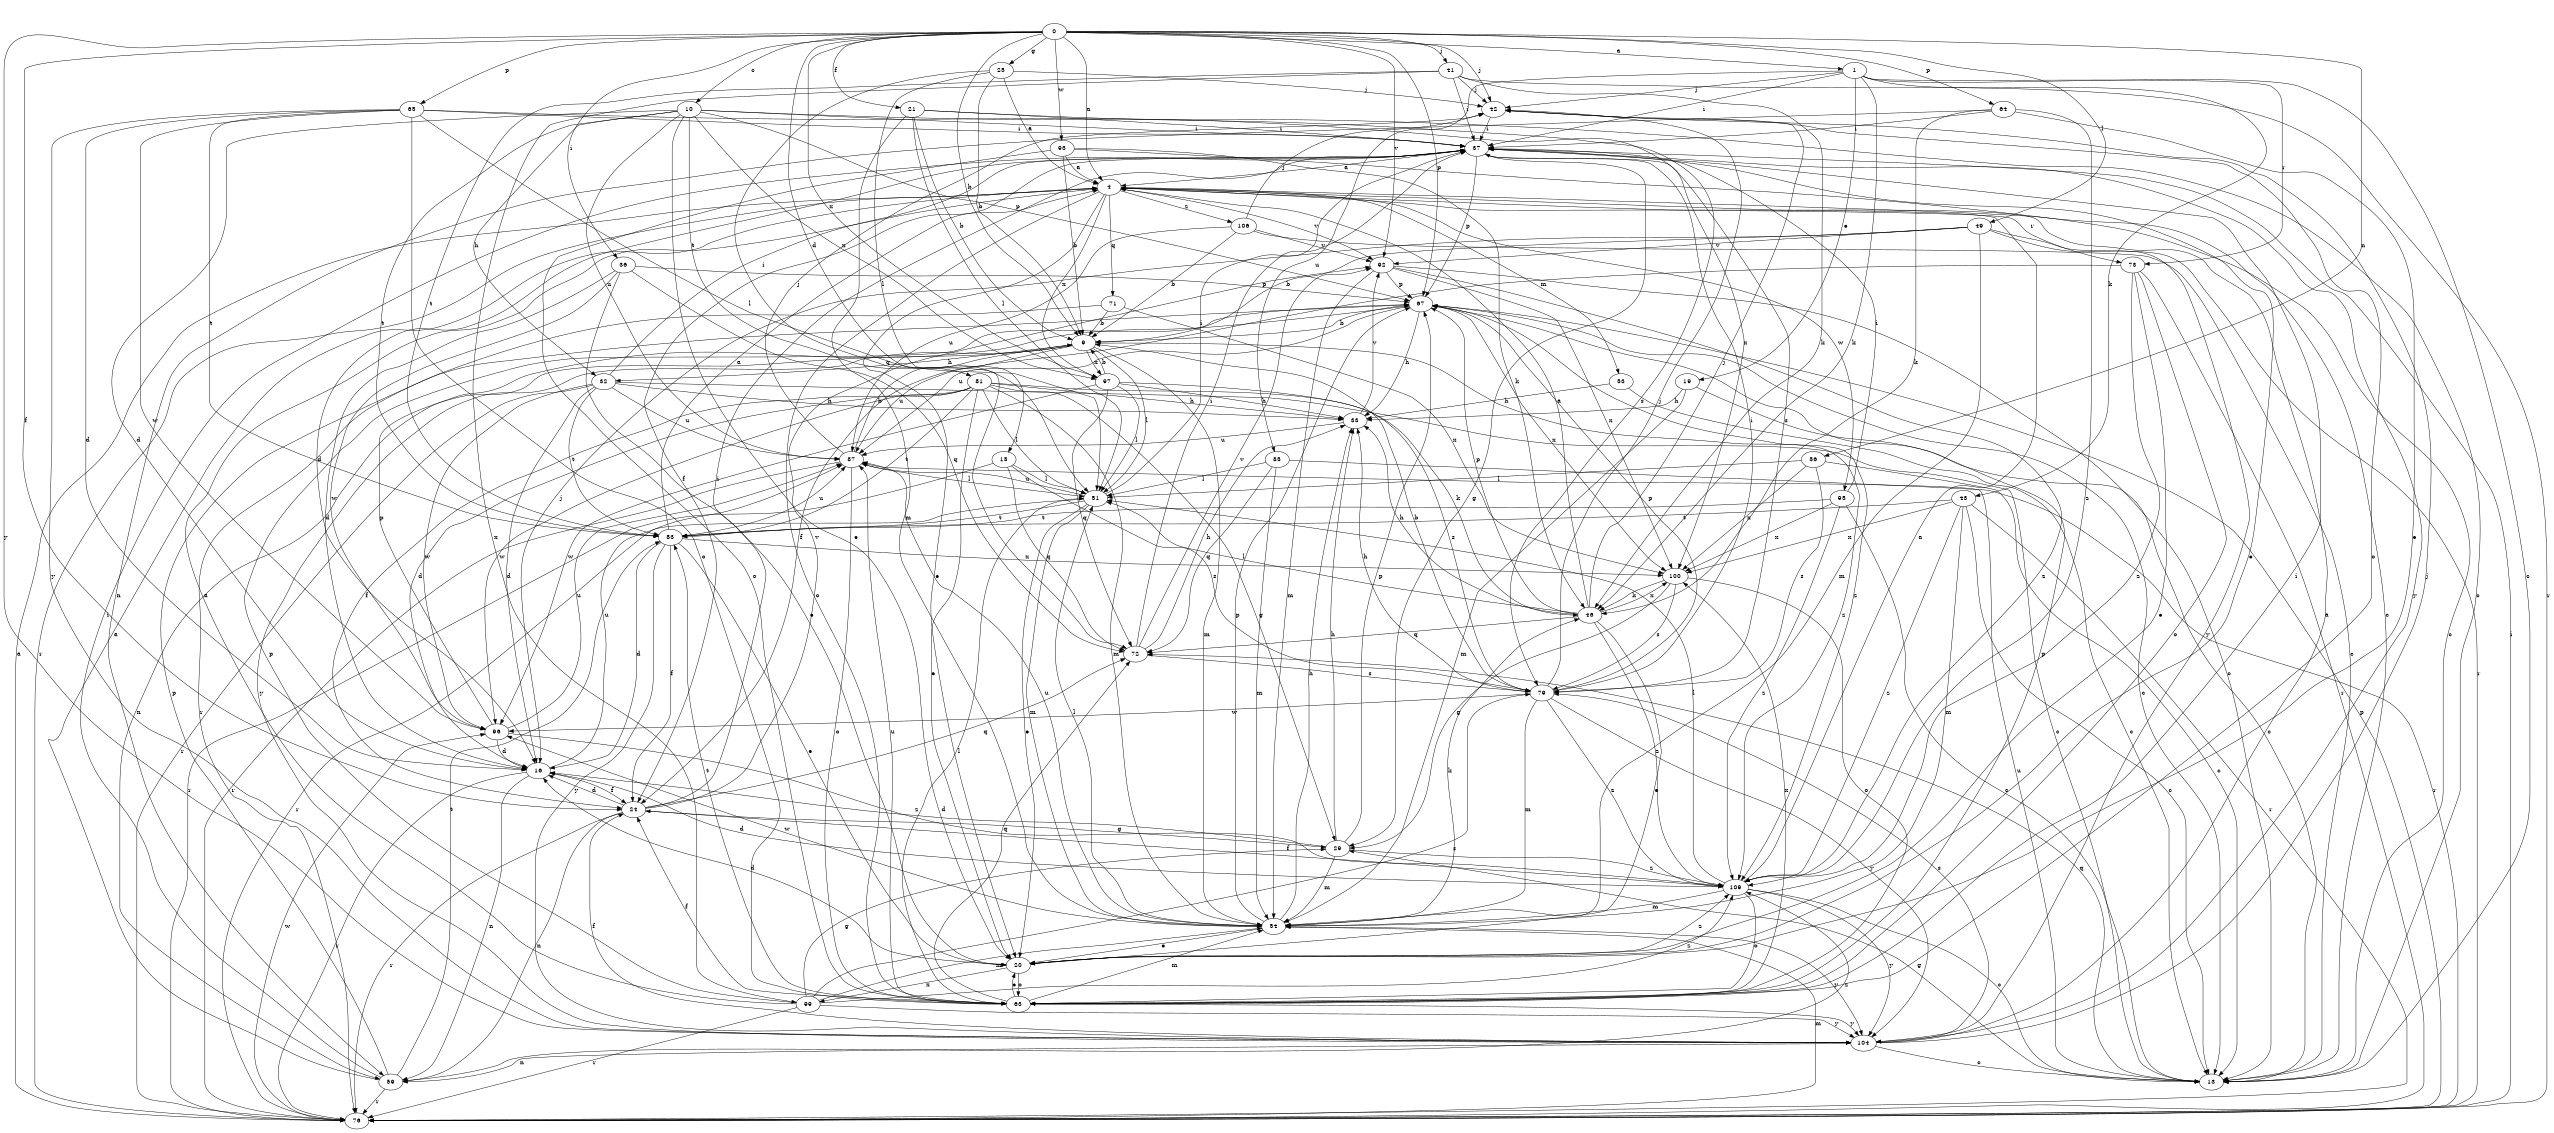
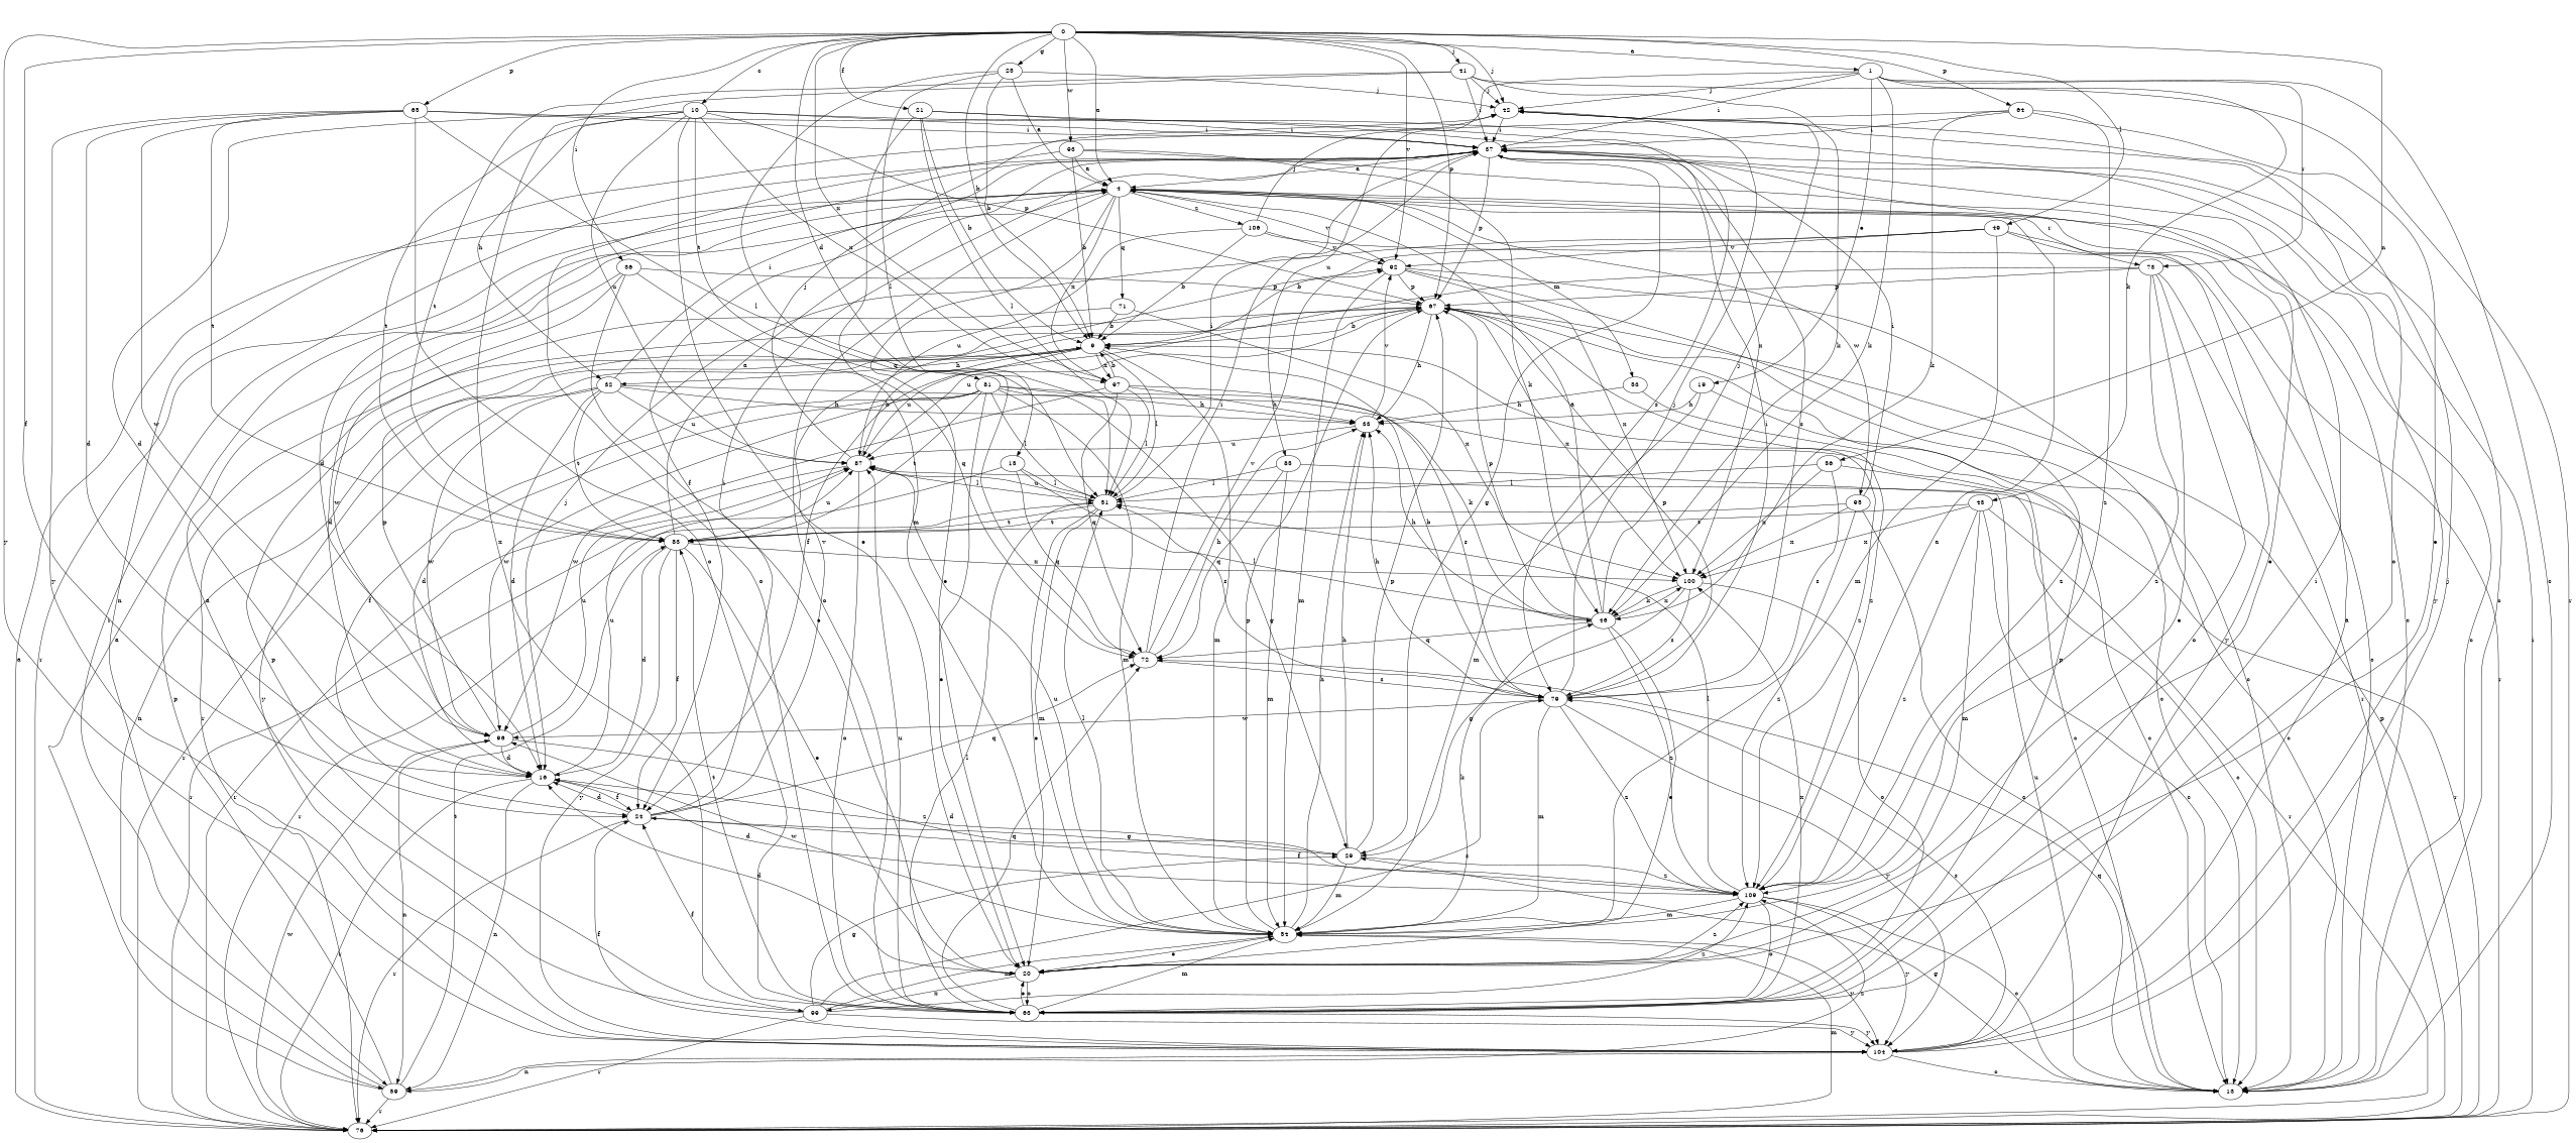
  strict digraph {
    0
    1
    4
    9
    10
    15
    21
    24
    25
    36
    41
    42
    49
    56
    64
    65
    67
    92
    93
    97
    104
    13
    19
    37
    43
    46
    73
    85
    20
    53
    63
    71
    76
    95
    106
    32
    51
    54
    59
    87
    109
    16
    81
    83
    72
    79
    29
    96
    99
    100
    33
    0 -> 1 [label=a]
    0 -> 4 [label=a]
    0 -> 9 [label=b]
    0 -> 10 [label=c]
    0 -> 15 [label=d]
    0 -> 21 [label=f]
    0 -> 24 [label=f]
    0 -> 25 [label=g]
    0 -> 36 [label=i]
    0 -> 41 [label=j]
    0 -> 42 [label=j]
    0 -> 49 [label=l]
    0 -> 56 [label=n]
    0 -> 64 [label=p]
    0 -> 65 [label=p]
    0 -> 67 [label=p]
    0 -> 92 [label=v]
    0 -> 93 [label=w]
    0 -> 97 [label=x]
    0 -> 104 [label=y]
    1 -> 42 [label=j]
    1 -> 13 [label=c]
    1 -> 19 [label=e]
    1 -> 37 [label=i]
    1 -> 43 [label=k]
    1 -> 46 [label=k]
    1 -> 73 [label=r]
    1 -> 85 [label=u]
    4 -> 92 [label=v]
    4 -> 97 [label=x]
    4 -> 13 [label=c]
    4 -> 73 [label=r]
    4 -> 20 [label=e]
    4 -> 53 [label=m]
    4 -> 63 [label=o]
    4 -> 71 [label=q]
    4 -> 76 [label=r]
    4 -> 95 [label=w]
    4 -> 106 [label=z]
    9 -> 97 [label=x]
    9 -> 104 [label=y]
    9 -> 32 [label=h]
    9 -> 51 [label=l]
    9 -> 54 [label=m]
    9 -> 59 [label=n]
    9 -> 87 [label=u]
    9 -> 109 [label=z]
    10 -> 67 [label=p]
    10 -> 97 [label=x]
    10 -> 13 [label=c]
    10 -> 37 [label=i]
    10 -> 20 [label=e]
    10 -> 32 [label=h]
    10 -> 87 [label=u]
    10 -> 16 [label=d]
    10 -> 81 [label=t]
    10 -> 83 [label=t]
    15 -> 76 [label=r]
    15 -> 51 [label=l]
    15 -> 72 [label=q]
    15 -> 79 [label=s]
    21 -> 9 [label=b]
    21 -> 37 [label=i]
    21 -> 51 [label=l]
    21 -> 54 [label=m]
    21 -> 79 [label=s]
    24 -> 92 [label=v]
    24 -> 37 [label=i]
    24 -> 76 [label=r]
-   24 -> 59 [label=n]
+   96 -> 59 [label=n]
    24 -> 16 [label=d]
    24 -> 72 [label=q]
    24 -> 29 [label=g]
    25 -> 4 [label=a]
    25 -> 9 [label=b]
    25 -> 42 [label=j]
    25 -> 51 [label=l]
    25 -> 72 [label=q]
    36 -> 67 [label=p]
    36 -> 20 [label=e]
    36 -> 16 [label=d]
    36 -> 72 [label=q]
    36 -> 96 [label=w]
    41 -> 42 [label=j]
    41 -> 37 [label=i]
    41 -> 46 [label=k]
    41 -> 76 [label=r]
    41 -> 83 [label=t]
    41 -> 99 [label=x]
    42 -> 37 [label=i]
    42 -> 63 [label=o]
    49 -> 9 [label=b]
    49 -> 92 [label=v]
    49 -> 104 [label=y]
    49 -> 76 [label=r]
    49 -> 54 [label=m]
    49 -> 16 [label=j]
    56 -> 13 [label=c]
    56 -> 51 [label=l]
    56 -> 79 [label=s]
    56 -> 100 [label=x]
    64 -> 37 [label=i]
    64 -> 46 [label=k]
    64 -> 20 [label=e]
    64 -> 59 [label=n]
    64 -> 109 [label=z]
    65 -> 104 [label=y]
    65 -> 37 [label=i]
    65 -> 63 [label=o]
    65 -> 51 [label=l]
    65 -> 16 [label=d]
    65 -> 83 [label=t]
    65 -> 96 [label=w]
    65 -> 100 [label=x]
    67 -> 9 [label=b]
    67 -> 13 [label=c]
    67 -> 87 [label=u]
    67 -> 109 [label=z]
    67 -> 100 [label=x]
    67 -> 33 [label=h]
    92 -> 67 [label=p]
    92 -> 13 [label=c]
    92 -> 54 [label=m]
    92 -> 109 [label=z]
    92 -> 100 [label=x]
    93 -> 4 [label=a]
    93 -> 9 [label=b]
    93 -> 13 [label=c]
    93 -> 46 [label=k]
    93 -> 63 [label=o]
    97 -> 9 [label=b]
    97 -> 51 [label=l]
    97 -> 72 [label=q]
    97 -> 79 [label=s]
    97 -> 96 [label=w]
    97 -> 33 [label=h]
    104 -> 4 [label=a]
    104 -> 24 [label=f]
    104 -> 42 [label=j]
    104 -> 13 [label=c]
    104 -> 59 [label=n]
    104 -> 79 [label=s]
    13 -> 87 [label=u]
    13 -> 72 [label=q]
    13 -> 29 [label=g]
    19 -> 13 [label=c]
    19 -> 54 [label=m]
    19 -> 33 [label=h]
    37 -> 4 [label=a]
    37 -> 24 [label=f]
    37 -> 67 [label=p]
    37 -> 104 [label=y]
    37 -> 20 [label=e]
    37 -> 16 [label=d]
    37 -> 79 [label=s]
    37 -> 29 [label=g]
    43 -> 13 [label=c]
    43 -> 76 [label=r]
    43 -> 54 [label=m]
    43 -> 109 [label=z]
    43 -> 83 [label=t]
    43 -> 100 [label=x]
    46 -> 4 [label=a]
    46 -> 42 [label=j]
    46 -> 67 [label=p]
    46 -> 20 [label=e]
    46 -> 51 [label=l]
    46 -> 109 [label=z]
    46 -> 72 [label=q]
    46 -> 100 [label=x]
    46 -> 33 [label=h]
    73 -> 24 [label=f]
+   73 -> 67 [label=p]
    73 -> 20 [label=e]
    73 -> 63 [label=o]
    73 -> 76 [label=r]
    73 -> 109 [label=z]
    85 -> 76 [label=r]
    85 -> 51 [label=l]
    85 -> 54 [label=m]
    85 -> 72 [label=q]
    20 -> 63 [label=o]
    20 -> 109 [label=z]
    20 -> 16 [label=d]
    20 -> 99 [label=x]
    53 -> 13 [label=c]
    53 -> 33 [label=h]
    63 -> 24 [label=f]
    63 -> 67 [label=p]
    63 -> 104 [label=y]
    63 -> 37 [label=i]
    63 -> 20 [label=e]
    63 -> 51 [label=l]
    63 -> 54 [label=m]
    63 -> 87 [label=u]
    63 -> 83 [label=t]
    63 -> 72 [label=q]
    63 -> 100 [label=x]
    71 -> 9 [label=b]
    71 -> 76 [label=r]
    71 -> 100 [label=x]
    76 -> 4 [label=a]
    76 -> 67 [label=p]
    76 -> 37 [label=i]
    76 -> 54 [label=m]
    76 -> 96 [label=w]
    95 -> 13 [label=c]
    95 -> 37 [label=i]
    95 -> 109 [label=z]
    95 -> 83 [label=t]
    95 -> 100 [label=x]
    106 -> 9 [label=b]
    106 -> 42 [label=j]
    106 -> 92 [label=v]
    106 -> 13 [label=c]
    106 -> 87 [label=u]
    32 -> 13 [label=c]
    32 -> 37 [label=i]
    32 -> 76 [label=r]
    32 -> 87 [label=u]
    32 -> 16 [label=d]
    32 -> 83 [label=t]
    32 -> 96 [label=w]
    32 -> 33 [label=h]
    51 -> 37 [label=i]
    51 -> 20 [label=e]
    51 -> 76 [label=r]
    51 -> 54 [label=m]
    51 -> 87 [label=u]
    51 -> 83 [label=t]
    54 -> 67 [label=p]
    54 -> 104 [label=y]
    54 -> 46 [label=k]
    54 -> 20 [label=e]
    54 -> 51 [label=l]
    54 -> 87 [label=u]
    54 -> 96 [label=w]
    54 -> 33 [label=h]
    59 -> 4 [label=a]
    59 -> 67 [label=p]
    59 -> 37 [label=i]
    59 -> 76 [label=r]
    59 -> 109 [label=z]
    59 -> 83 [label=t]
    87 -> 9 [label=b]
    87 -> 42 [label=j]
    87 -> 63 [label=o]
    87 -> 76 [label=r]
    87 -> 51 [label=l]
    109 -> 4 [label=a]
    109 -> 24 [label=f]
    109 -> 104 [label=y]
    109 -> 13 [label=c]
    109 -> 63 [label=o]
    109 -> 51 [label=l]
    109 -> 54 [label=m]
    109 -> 16 [label=d]
    16 -> 24 [label=f]
    16 -> 76 [label=r]
    16 -> 59 [label=n]
    16 -> 87 [label=u]
    81 -> 24 [label=f]
    81 -> 46 [label=k]
    81 -> 20 [label=e]
    81 -> 51 [label=l]
    81 -> 54 [label=m]
    81 -> 16 [label=d]
    81 -> 83 [label=t]
    81 -> 29 [label=g]
    81 -> 96 [label=w]
    81 -> 33 [label=h]
    83 -> 4 [label=a]
    83 -> 24 [label=f]
    83 -> 104 [label=y]
    83 -> 20 [label=e]
    83 -> 87 [label=u]
    83 -> 16 [label=d]
    83 -> 100 [label=x]
    72 -> 92 [label=v]
    72 -> 37 [label=i]
    72 -> 79 [label=s]
    72 -> 33 [label=h]
    79 -> 9 [label=b]
    79 -> 42 [label=j]
    79 -> 67 [label=p]
    79 -> 104 [label=y]
    79 -> 37 [label=i]
    79 -> 54 [label=m]
    79 -> 109 [label=z]
    79 -> 96 [label=w]
    79 -> 33 [label=h]
    29 -> 67 [label=p]
    29 -> 54 [label=m]
    29 -> 109 [label=z]
    29 -> 16 [label=d]
    29 -> 33 [label=h]
    96 -> 67 [label=p]
    96 -> 87 [label=u]
    96 -> 109 [label=z]
    96 -> 16 [label=d]
    99 -> 4 [label=a]
    99 -> 67 [label=p]
    99 -> 104 [label=y]
    99 -> 76 [label=r]
    99 -> 54 [label=m]
    99 -> 109 [label=z]
    99 -> 79 [label=s]
    99 -> 29 [label=g]
    100 -> 46 [label=k]
    100 -> 63 [label=o]
    100 -> 79 [label=s]
    100 -> 29 [label=g]
    33 -> 92 [label=v]
    33 -> 87 [label=u]
  }
